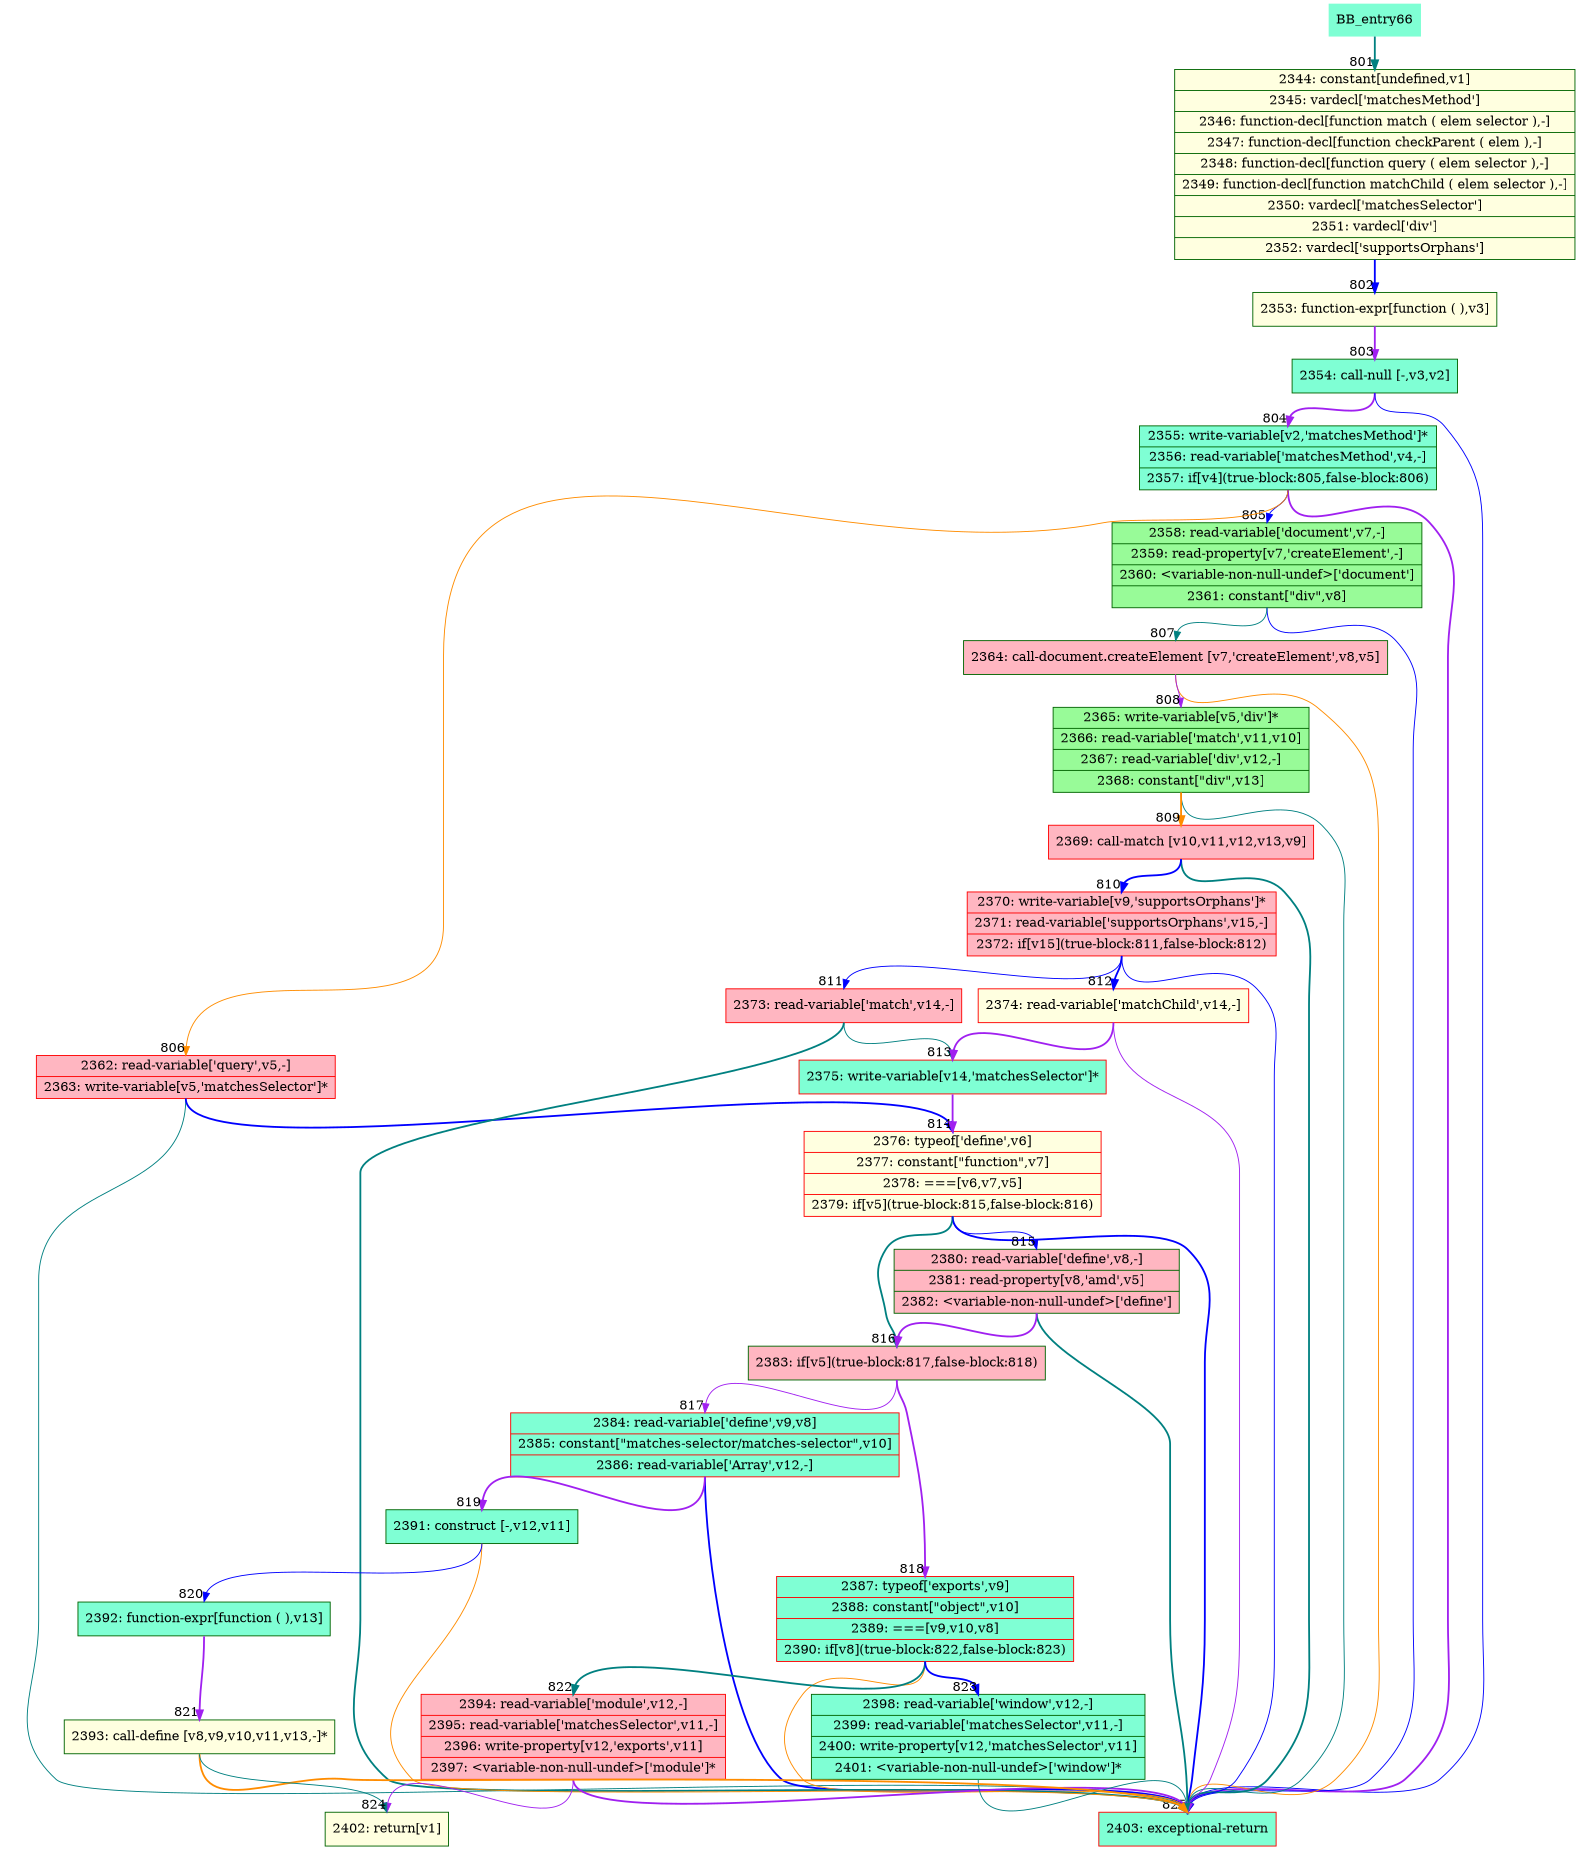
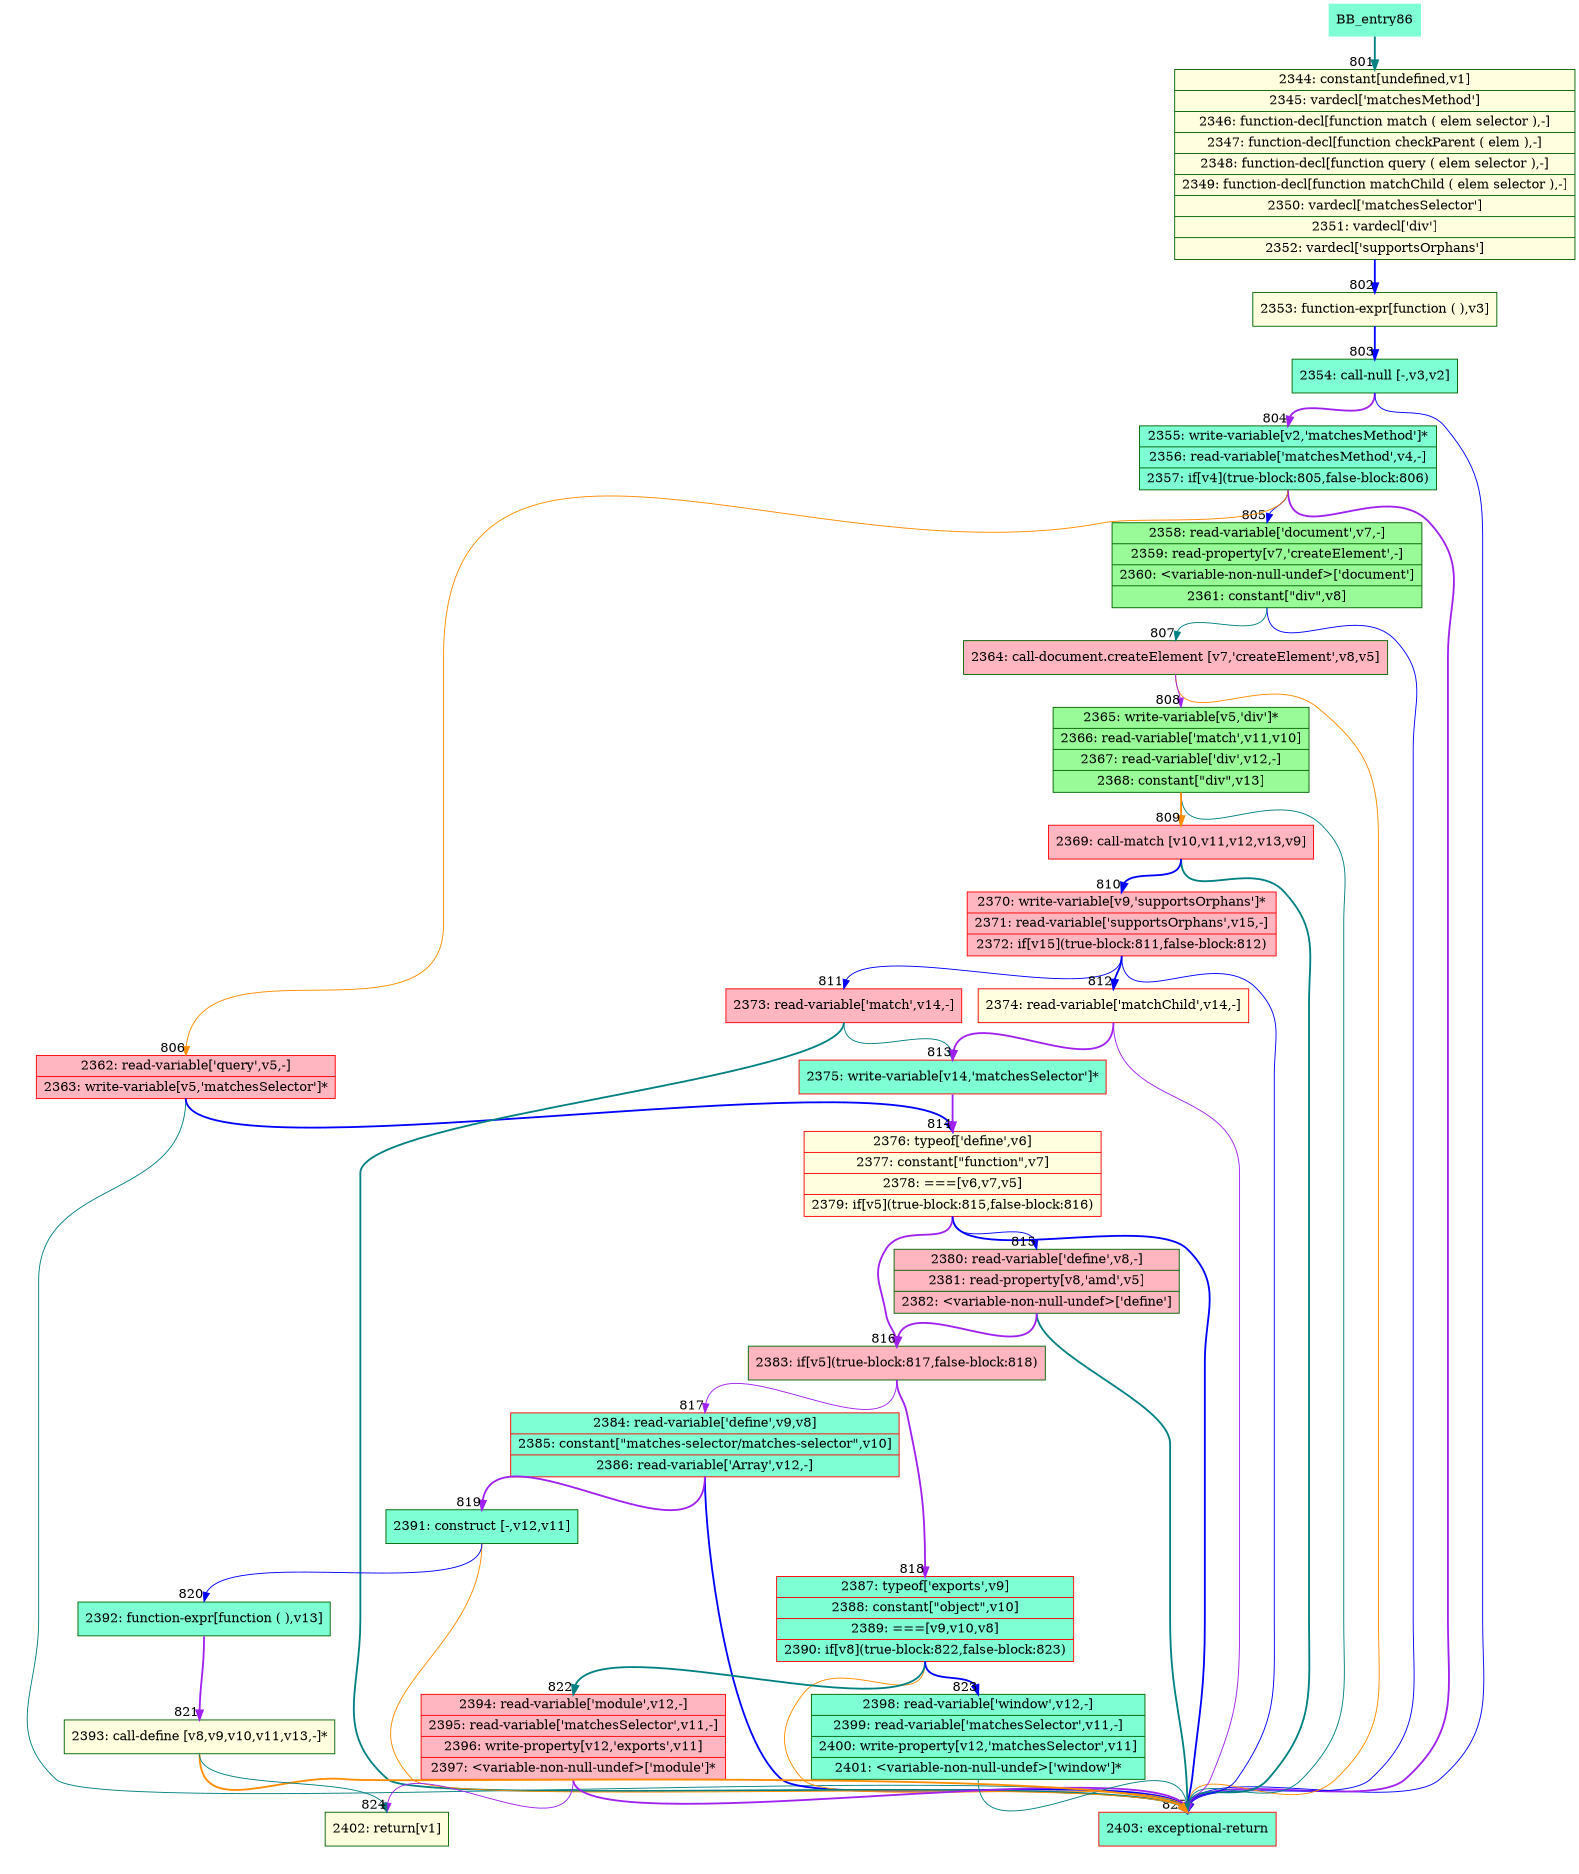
  digraph {
    rankdir=TD
    node [color=darkgreen fillcolor=aquamarine shape=record style=filled]
    edge [color=purple headport=n style=bold tailport=s]
-   BB_entry66 [shape=none]
+   BB_entry66 [shape=none label=BB_entry86]
    n2 [fillcolor=lightyellow label="{2344: constant[undefined,v1]|2345: vardecl['matchesMethod']|2346: function-decl[function match ( elem selector ),-]|2347: function-decl[function checkParent ( elem ),-]|2348: function-decl[function query ( elem selector ),-]|2349: function-decl[function matchChild ( elem selector ),-]|2350: vardecl['matchesSelector']|2351: vardecl['div']|2352: vardecl['supportsOrphans']}"]
    n3 [fillcolor=lightyellow label="{2353: function-expr[function ( ),v3]}"]
    n4 [label="{2354: call-null [-,v3,v2]}"]
    n5 [label="{2355: write-variable[v2,'matchesMethod']*|2356: read-variable['matchesMethod',v4,-]|2357: if[v4](true-block:805,false-block:806)}"]
    n6 [color=red label="{2403: exceptional-return}"]
    n7 [fillcolor=palegreen label="{2358: read-variable['document',v7,-]|2359: read-property[v7,'createElement',-]|2360: \<variable-non-null-undef\>['document']|2361: constant[\"div\",v8]}"]
    n8 [color=red fillcolor=lightpink label="{2362: read-variable['query',v5,-]|2363: write-variable[v5,'matchesSelector']*}"]
    n9 [fillcolor=lightpink label="{2364: call-document.createElement [v7,'createElement',v8,v5]}"]
    n10 [color=red fillcolor=lightyellow label="{2376: typeof['define',v6]|2377: constant[\"function\",v7]|2378: ===[v6,v7,v5]|2379: if[v5](true-block:815,false-block:816)}"]
    n11 [fillcolor=palegreen label="{2365: write-variable[v5,'div']*|2366: read-variable['match',v11,v10]|2367: read-variable['div',v12,-]|2368: constant[\"div\",v13]}"]
    n12 [fillcolor=lightpink label="{2383: if[v5](true-block:817,false-block:818)}"]
    n13 [fillcolor=lightpink label="{2380: read-variable['define',v8,-]|2381: read-property[v8,'amd',v5]|2382: \<variable-non-null-undef\>['define']}"]
    n14 [color=red fillcolor=lightpink label="{2369: call-match [v10,v11,v12,v13,v9]}"]
    n15 [color=red label="{2384: read-variable['define',v9,v8]|2385: constant[\"matches-selector/matches-selector\",v10]|2386: read-variable['Array',v12,-]}"]
    n16 [color=red label="{2387: typeof['exports',v9]|2388: constant[\"object\",v10]|2389: ===[v9,v10,v8]|2390: if[v8](true-block:822,false-block:823)}"]
    n17 [color=red fillcolor=lightpink label="{2370: write-variable[v9,'supportsOrphans']*|2371: read-variable['supportsOrphans',v15,-]|2372: if[v15](true-block:811,false-block:812)}"]
    n18 [color=red fillcolor=lightpink label="{2373: read-variable['match',v14,-]}"]
    n19 [color=red fillcolor=lightyellow label="{2374: read-variable['matchChild',v14,-]}"]
    n20 [color=red label="{2375: write-variable[v14,'matchesSelector']*}"]
    n21 [label="{2391: construct [-,v12,v11]}"]
    n22 [color=red fillcolor=lightpink label="{2394: read-variable['module',v12,-]|2395: read-variable['matchesSelector',v11,-]|2396: write-property[v12,'exports',v11]|2397: \<variable-non-null-undef\>['module']*}"]
    n23 [label="{2398: read-variable['window',v12,-]|2399: read-variable['matchesSelector',v11,-]|2400: write-property[v12,'matchesSelector',v11]|2401: \<variable-non-null-undef\>['window']*}"]
    n24 [label="{2392: function-expr[function ( ),v13]}"]
    n25 [fillcolor=lightyellow label="{2402: return[v1]}"]
    n26 [fillcolor=lightyellow label="{2393: call-define [v8,v9,v10,v11,v13,-]*}"]
    BB_entry66 -> n2 [color=teal headlabel="    801"]
    n2 -> n3 [color=blue headlabel="      802"]
-   n3 -> n4 [headlabel="      803"]
+   n3 -> n4 [color=blue headlabel="      803"]
    n4 -> n5 [headlabel="      804"]
    n4 -> n6 [color=blue headlabel="      825" style=solid]
    n5 -> n6
    n5 -> n7 [color=blue headlabel="      805" style=solid]
    n5 -> n8 [color=darkorange headlabel="      806" style=solid]
    n7 -> n6 [color=blue style=solid]
    n7 -> n9 [color=teal headlabel="      807" style=solid]
    n8 -> n6 [color=teal style=solid]
    n8 -> n10 [color=blue headlabel="      814"]
    n9 -> n6 [color=darkorange style=solid]
    n9 -> n11 [headlabel="      808" style=solid]
    n10 -> n6 [color=blue]
-   n10 -> n12 [color=teal headlabel="      816"]
+   n10 -> n12 [headlabel="      816"]
    n10 -> n13 [color=blue headlabel="      815" style=solid]
    n11 -> n6 [color=teal style=solid]
    n11 -> n14 [color=darkorange headlabel="      809"]
    n12 -> n15 [headlabel="      817" style=solid]
    n12 -> n16 [headlabel="      818"]
    n13 -> n6 [color=teal]
    n13 -> n12
    n14 -> n6 [color=teal]
    n14 -> n17 [color=blue headlabel="      810"]
    n15 -> n6 [color=blue]
    n15 -> n21 [headlabel="      819"]
    n16 -> n6 [color=darkorange style=solid]
    n16 -> n22 [color=teal headlabel="      822"]
    n16 -> n23 [color=blue headlabel="      823"]
    n17 -> n6 [color=blue style=solid]
    n17 -> n18 [color=blue headlabel="      811" style=solid]
    n17 -> n19 [color=blue headlabel="      812"]
    n18 -> n6 [color=teal]
    n18 -> n20 [color=teal headlabel="      813" style=solid]
    n19 -> n6 [style=solid]
    n19 -> n20
    n20 -> n10
    n21 -> n6 [color=darkorange style=solid]
    n21 -> n24 [color=blue headlabel="      820" style=solid]
    n22 -> n6
    n22 -> n25 [style=solid]
    n23 -> n6 [color=teal style=solid]
    n24 -> n26 [headlabel="      821"]
    n26 -> n6 [color=darkorange]
    n26 -> n25 [color=teal headlabel="      824" style=solid]
  }
